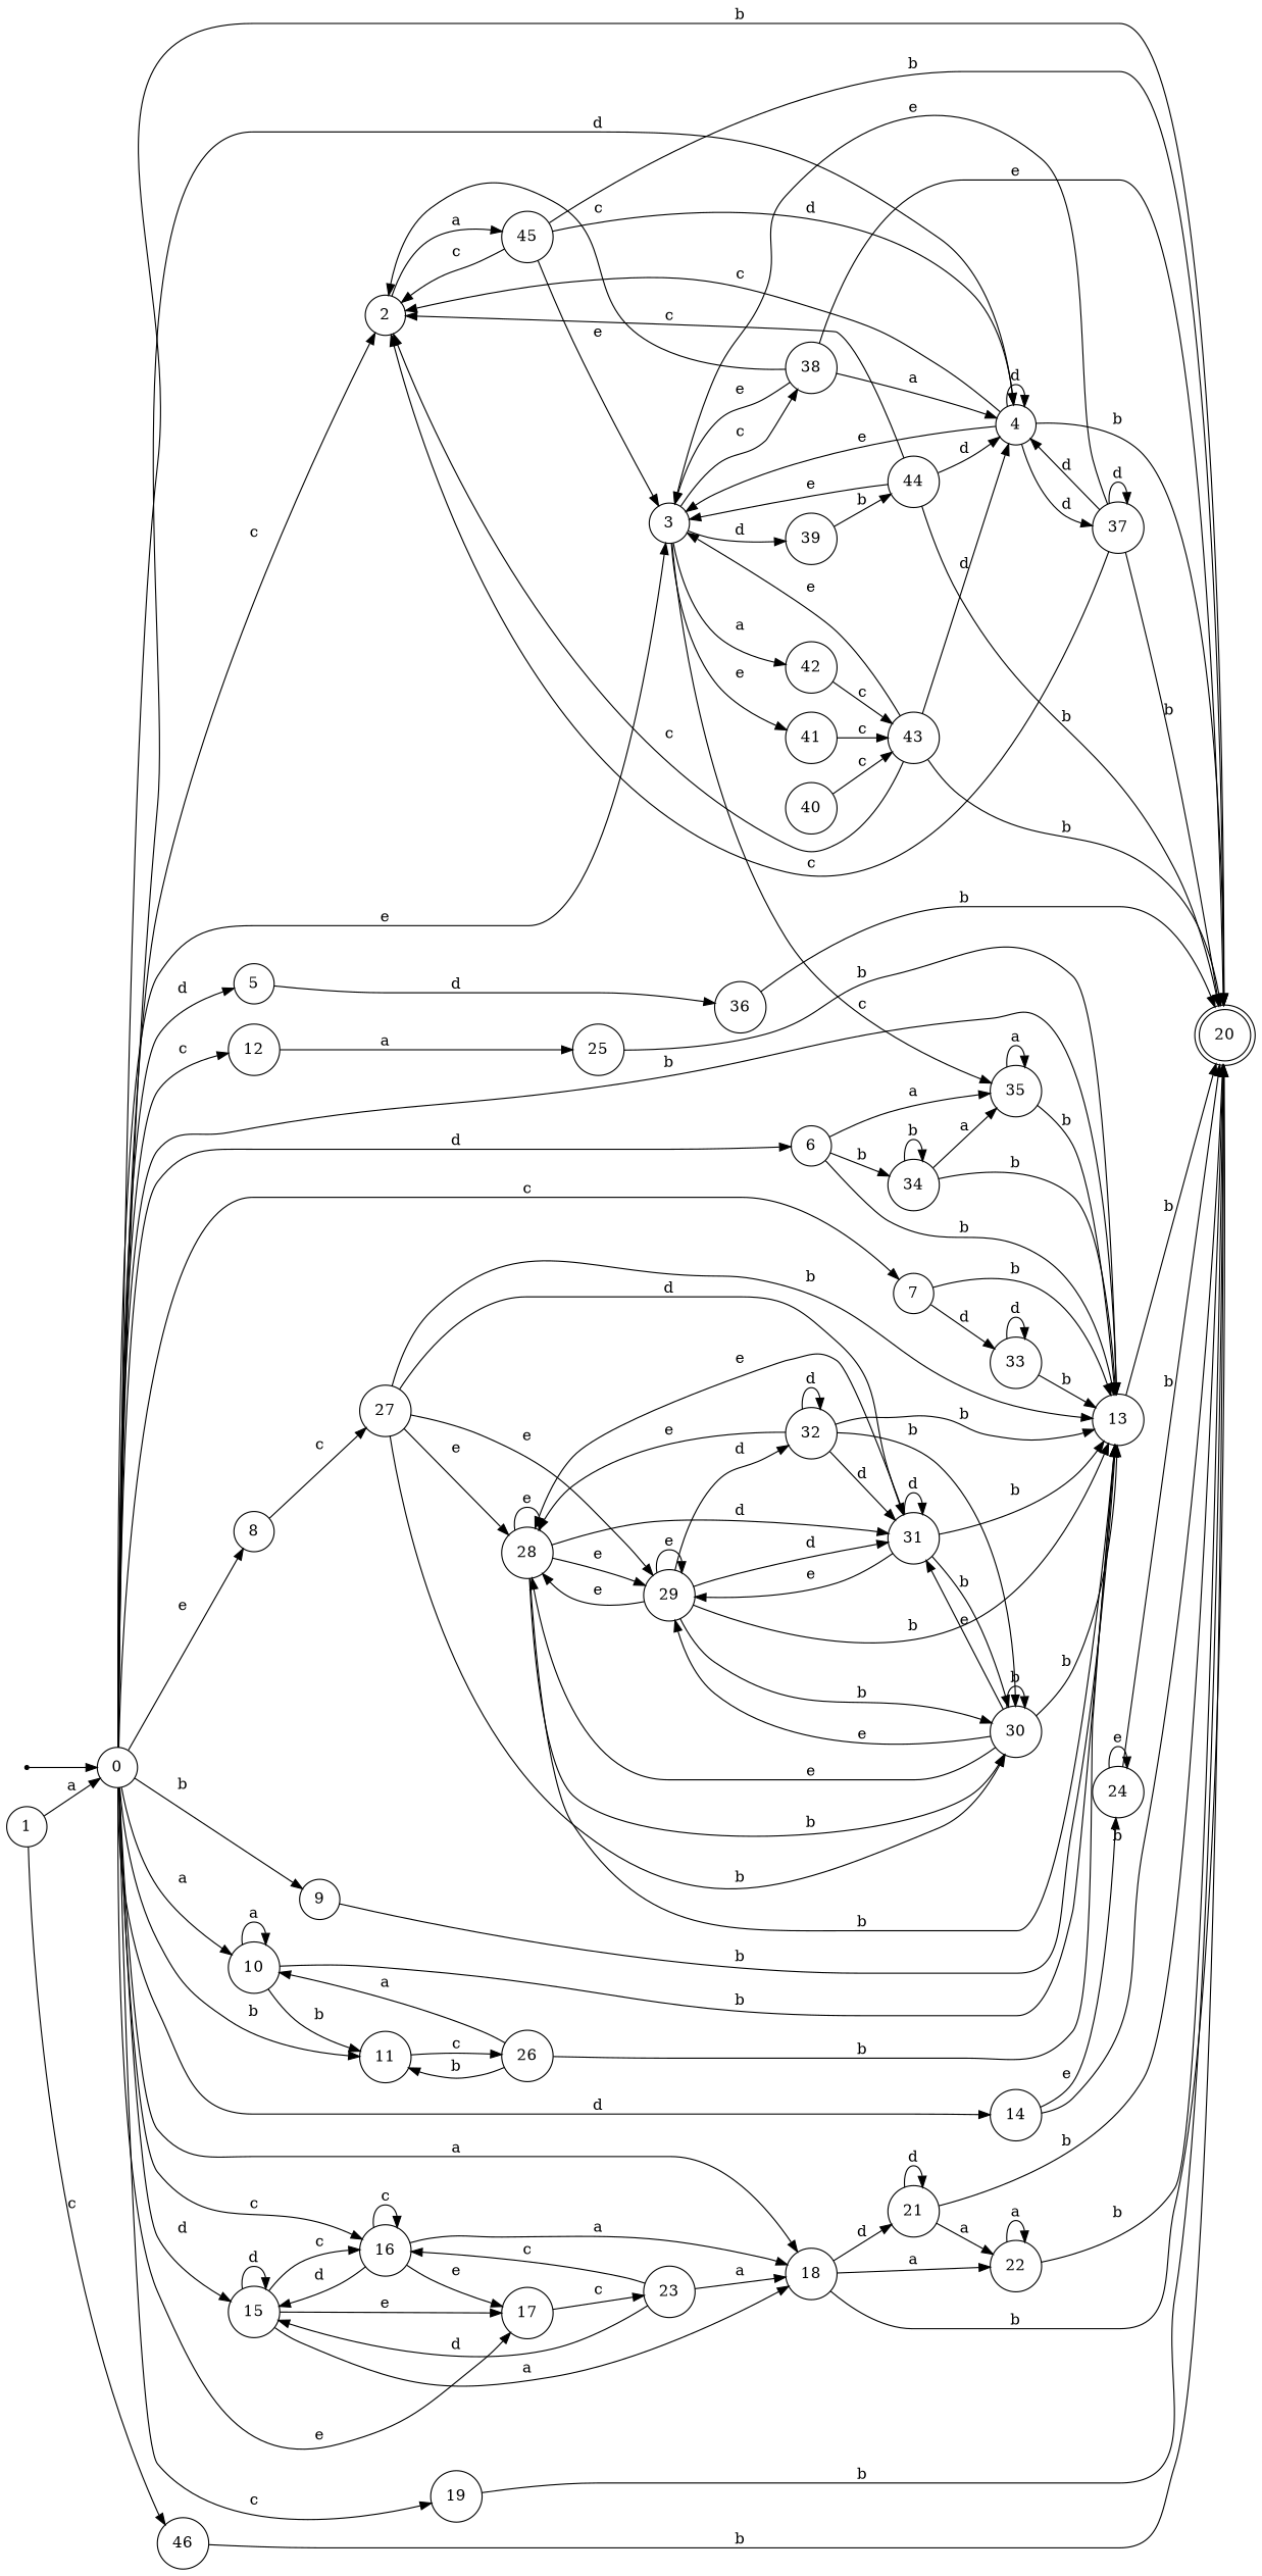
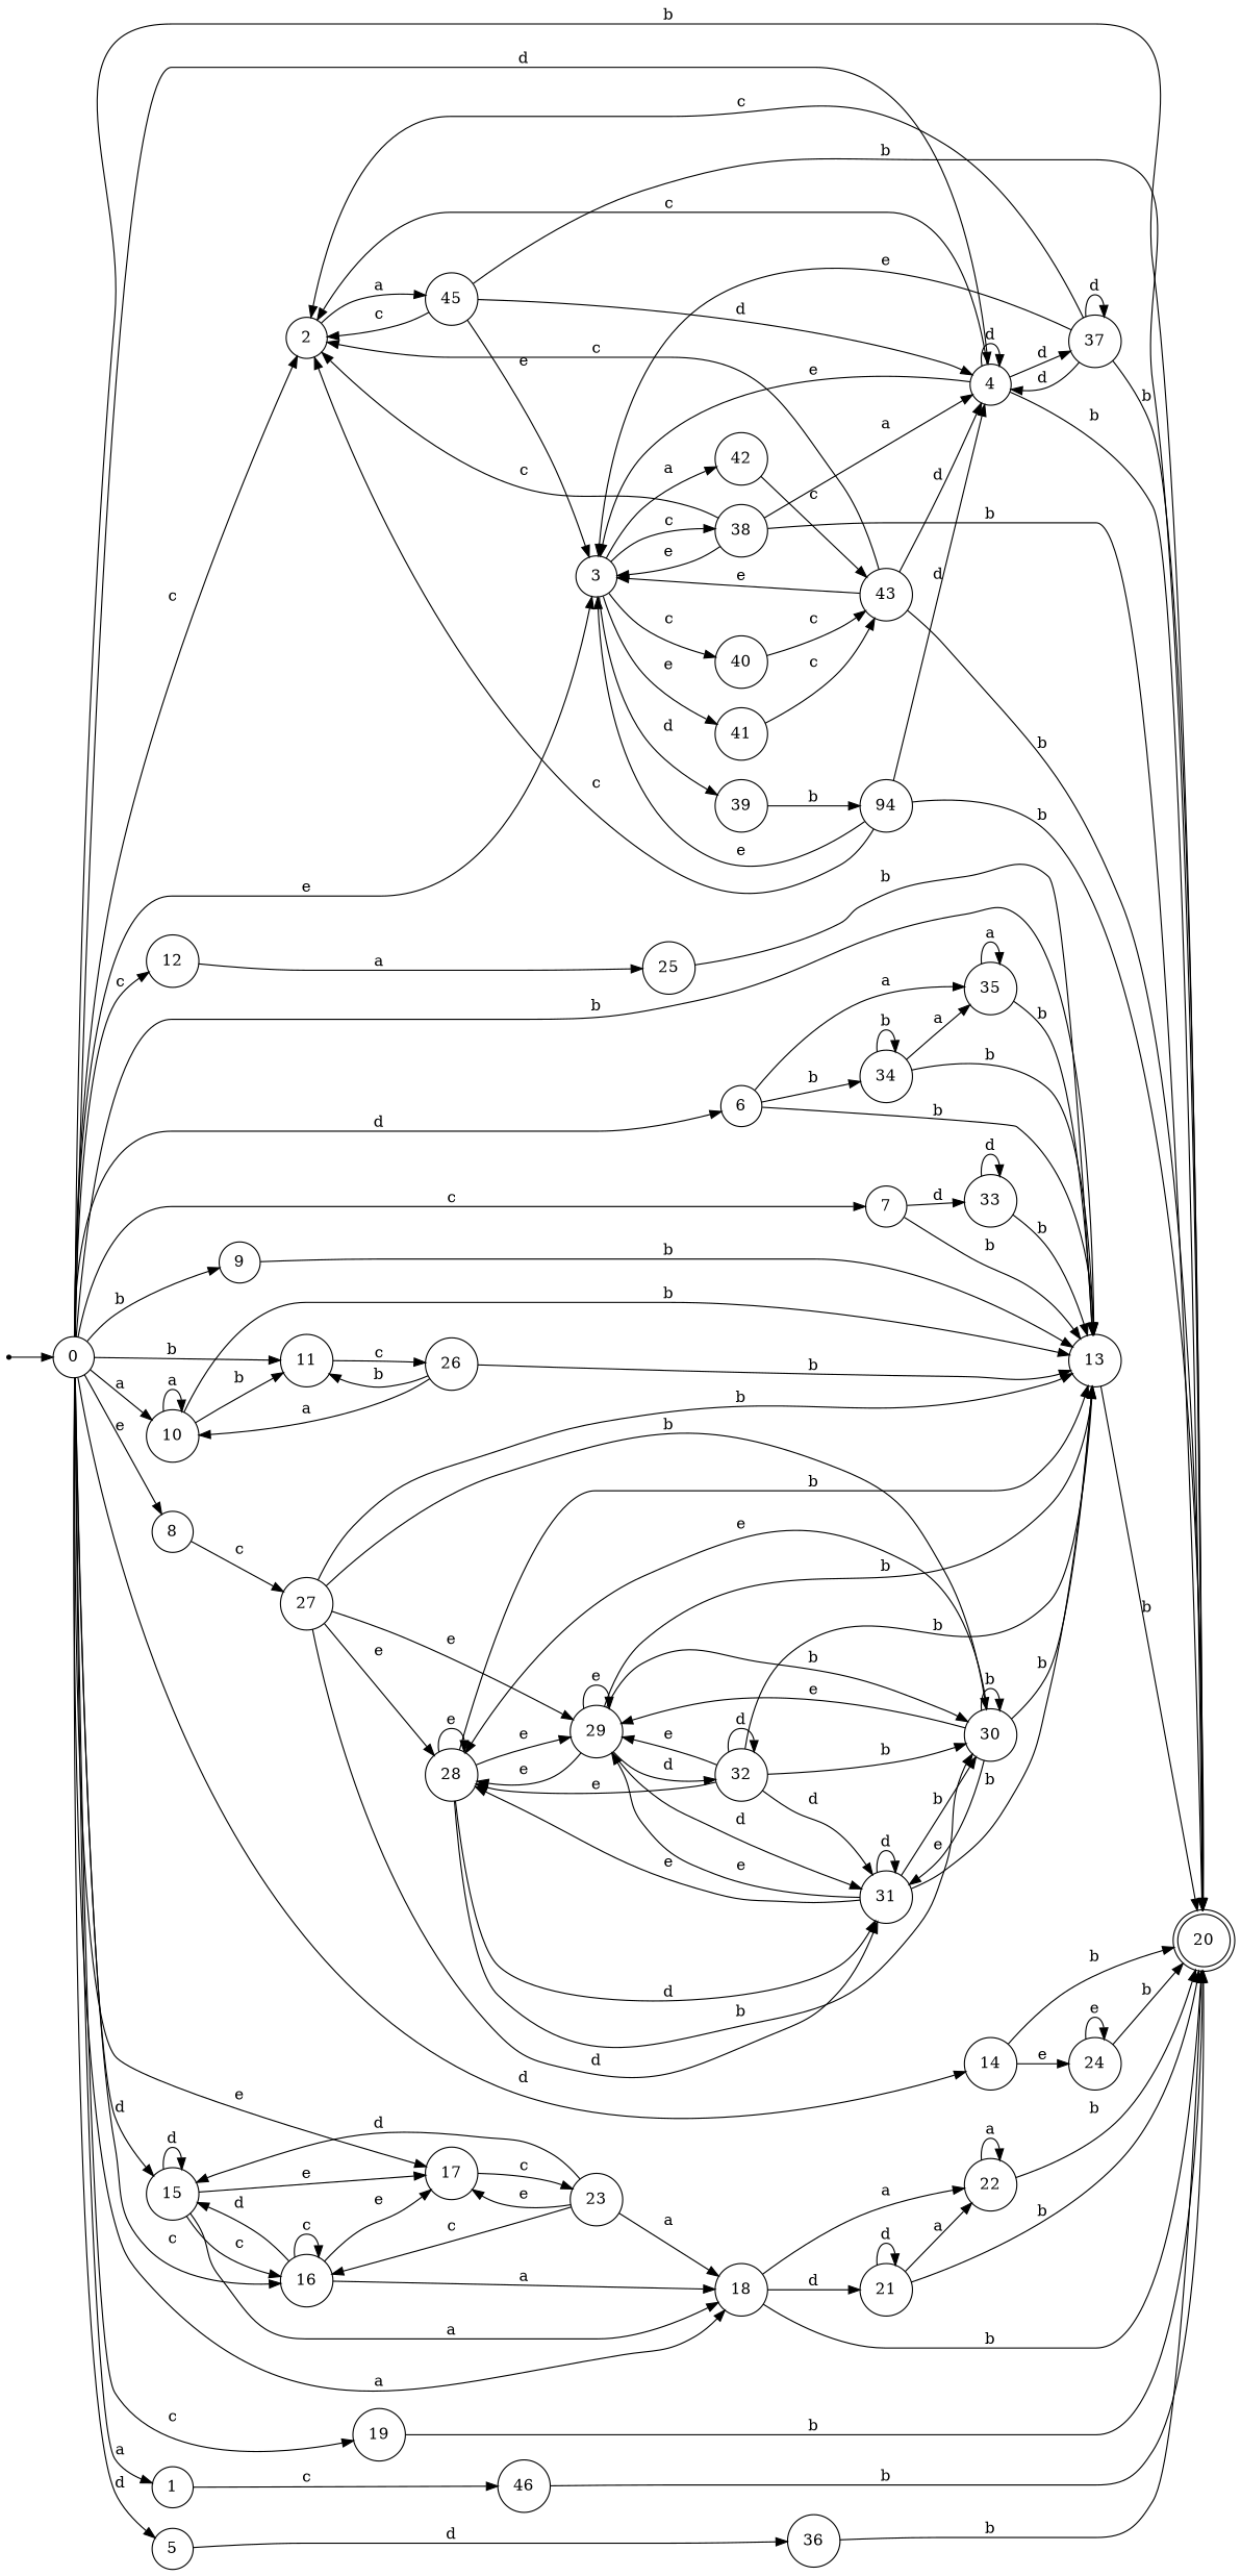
  digraph {
    rankdir=LR
    node [shape=circle]
    dummy0 [shape=point]
    0
    1
    2
    3
    4
    5
    6
    7
    8
    9
    10
    11
    12
    13
    14
    15
    16
    17
    18
    19
    20 [shape=doublecircle]
    46
    45
    38
    39
    40
    41
    42
    37
    36
    34
    35
    33
    27
    26
    25
    24
    23
    21
    22
-   44
+   44 [label=94]
    43
    28
    29
    30
    31
    32
    dummy0 -> 0
-   1 -> 0 [label=a]
+   0 -> 1 [label=a]
    0 -> 2 [label=c]
    0 -> 3 [label=e]
    0 -> 4 [label=d]
    0 -> 5 [label=d]
    0 -> 6 [label=d]
    0 -> 7 [label=c]
    0 -> 8 [label=e]
    0 -> 9 [label=b]
    0 -> 10 [label=a]
    0 -> 11 [label=b]
    0 -> 12 [label=c]
    0 -> 13 [label=b]
    0 -> 14 [label=d]
    0 -> 15 [label=d]
    0 -> 16 [label=c]
    0 -> 17 [label=e]
    0 -> 18 [label=a]
    0 -> 19 [label=c]
    0 -> 20 [label=b]
    1 -> 46 [label=c]
    2 -> 45 [label=a]
    3 -> 38 [label=c]
    3 -> 39 [label=d]
-   3 -> 35 [label=c]
+   3 -> 40 [label=c]
    3 -> 41 [label=e]
    3 -> 42 [label=a]
    4 -> 2 [label=c]
    4 -> 3 [label=e]
    4 -> 4 [label=d]
    4 -> 20 [label=b]
    4 -> 37 [label=d]
    5 -> 36 [label=d]
    6 -> 13 [label=b]
    6 -> 34 [label=b]
    6 -> 35 [label=a]
    7 -> 13 [label=b]
    7 -> 33 [label=d]
    8 -> 27 [label=c]
    9 -> 13 [label=b]
    10 -> 10 [label=a]
    10 -> 11 [label=b]
    10 -> 13 [label=b]
    11 -> 26 [label=c]
    12 -> 25 [label=a]
    13 -> 20 [label=b]
    14 -> 20 [label=b]
    14 -> 24 [label=e]
    15 -> 15 [label=d]
    15 -> 16 [label=c]
    15 -> 17 [label=e]
    15 -> 18 [label=a]
    16 -> 15 [label=d]
    16 -> 16 [label=c]
    16 -> 17 [label=e]
    16 -> 18 [label=a]
    17 -> 23 [label=c]
    18 -> 20 [label=b]
    18 -> 21 [label=d]
    18 -> 22 [label=a]
    19 -> 20 [label=b]
    46 -> 20 [label=b]
    45 -> 2 [label=c]
    45 -> 3 [label=e]
    45 -> 4 [label=d]
    45 -> 20 [label=b]
    38 -> 2 [label=c]
    38 -> 3 [label=e]
    38 -> 4 [label=a]
-   38 -> 20 [label=e]
+   38 -> 20 [label=b]
    39 -> 44 [label=b]
    40 -> 43 [label=c]
    41 -> 43 [label=c]
    42 -> 43 [label=c]
    37 -> 2 [label=c]
    37 -> 3 [label=e]
    37 -> 4 [label=d]
    37 -> 20 [label=b]
    37 -> 37 [label=d]
    36 -> 20 [label=b]
    34 -> 13 [label=b]
    34 -> 34 [label=b]
    34 -> 35 [label=a]
    35 -> 13 [label=b]
    35 -> 35 [label=a]
    33 -> 13 [label=b]
    33 -> 33 [label=d]
    27 -> 13 [label=b]
    27 -> 28 [label=e]
    27 -> 29 [label=e]
    27 -> 30 [label=b]
    27 -> 31 [label=d]
    26 -> 10 [label=a]
    26 -> 11 [label=b]
    26 -> 13 [label=b]
    25 -> 13 [label=b]
    24 -> 20 [label=b]
    24 -> 24 [label=e]
    23 -> 15 [label=d]
    23 -> 16 [label=c]
+   23 -> 17 [label=e]
    23 -> 18 [label=a]
    21 -> 20 [label=b]
    21 -> 21 [label=d]
    21 -> 22 [label=a]
    22 -> 20 [label=b]
    22 -> 22 [label=a]
    44 -> 2 [label=c]
    44 -> 3 [label=e]
    44 -> 4 [label=d]
    44 -> 20 [label=b]
    43 -> 2 [label=c]
    43 -> 3 [label=e]
    43 -> 4 [label=d]
    43 -> 20 [label=b]
    28 -> 13 [label=b]
    28 -> 28 [label=e]
    28 -> 29 [label=e]
    28 -> 30 [label=b]
    28 -> 31 [label=d]
    29 -> 13 [label=b]
    29 -> 28 [label=e]
    29 -> 29 [label=e]
    29 -> 30 [label=b]
    29 -> 31 [label=d]
    29 -> 32 [label=d]
    30 -> 13 [label=b]
    30 -> 28 [label=e]
    30 -> 29 [label=e]
    30 -> 30 [label=b]
    30 -> 31 [label=e]
    31 -> 13 [label=b]
    31 -> 28 [label=e]
    31 -> 29 [label=e]
    31 -> 30 [label=b]
    31 -> 31 [label=d]
    32 -> 13 [label=b]
    32 -> 28 [label=e]
+   32 -> 29 [label=e]
    32 -> 30 [label=b]
    32 -> 31 [label=d]
    32 -> 32 [label=d]
  }
